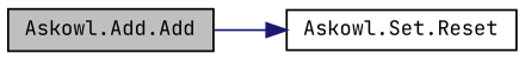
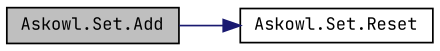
  digraph {
    rankdir=LR
    fontname="JetBrains Mono"
    node [color=black fontname="JetBrains Mono" fontsize=10 shape=record]
-   n1 [fillcolor=grey75 fontcolor=black height=0.2 label="Askowl.Add.Add" style=filled width=0.4]
+   n1 [fillcolor=grey75 fontcolor=black height=0.2 label="Askowl.Set.Add" style=filled width=0.4]
    n2 [height=0.2 label="Askowl.Set.Reset" width=0.4]
    n1 -> n2 [color=midnightblue fontname="JetBrains Mono" fontsize=10 labelfontname=Helvetica labelfontsize=10 style=solid]
  }
